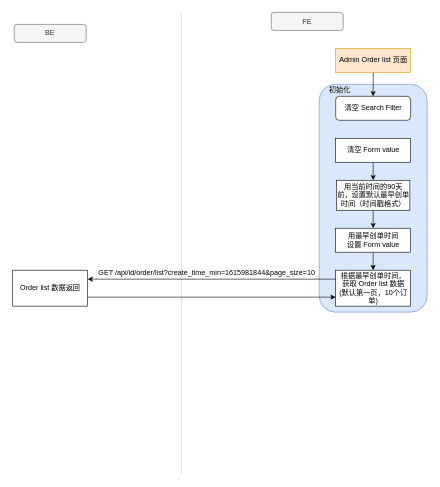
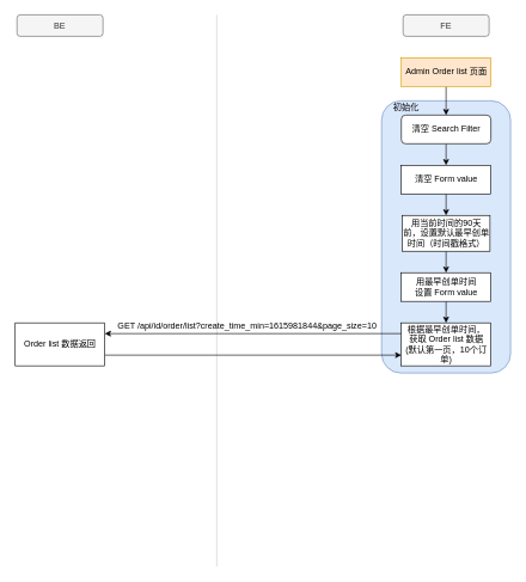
  <mxCell id="0" />
  <mxCell id="1" parent="0" />
  <mxCell id="2" value="" style="rounded=1;whiteSpace=wrap;html=1;fillColor=#dae8fc;strokeColor=#6c8ebf;" vertex="1" parent="1"><mxGeometry x="532" y="140" width="180" height="380" as="geometry" /></mxCell>
  <mxCell id="3" value="" style="endArrow=none;html=1;strokeColor=#CCCCCC;startArrow=none;" edge="1" parent="1"><mxGeometry width="50" height="50" relative="1" as="geometry"><mxPoint x="302" y="790" as="sourcePoint" /><mxPoint x="302" y="20" as="targetPoint" /></mxGeometry></mxCell>
  <mxCell id="4" style="edgeStyle=orthogonalEdgeStyle;rounded=0;orthogonalLoop=1;jettySize=auto;html=1;exitX=0.5;exitY=1;exitDx=0;exitDy=0;entryX=0.5;entryY=0;entryDx=0;entryDy=0;" edge="1" parent="1" source="5" target="11"><mxGeometry relative="1" as="geometry" /></mxCell>
  <mxCell id="5" value="Admin Order list 页面" style="rounded=0;whiteSpace=wrap;html=1;fillColor=#ffe6cc;strokeColor=#d79b00;" vertex="1" parent="1"><mxGeometry x="559.5" y="80" width="125" height="40" as="geometry" /></mxCell>
- <mxCell id="6" value="BE" style="rounded=1;whiteSpace=wrap;html=1;fillColor=#f5f5f5;strokeColor=#666666;fontColor=#333333;" vertex="1" parent="1"><mxGeometry x="23.25" y="40" width="120" height="30" as="geometry" /></mxCell>
- <mxCell id="7" value="FE" style="rounded=1;whiteSpace=wrap;html=1;fillColor=#f5f5f5;strokeColor=#666666;fontColor=#333333;" vertex="1" parent="1"><mxGeometry x="452" y="20" width="120" height="30" as="geometry" /></mxCell>
+ <mxCell id="6" value="BE" style="rounded=1;whiteSpace=wrap;html=1;fillColor=#f5f5f5;strokeColor=#666666;fontColor=#333333;" vertex="1" parent="1"><mxGeometry x="23.25" y="20" width="120" height="30" as="geometry" /></mxCell>
+ <mxCell id="7" value="FE" style="rounded=1;whiteSpace=wrap;html=1;fillColor=#f5f5f5;strokeColor=#666666;fontColor=#333333;" vertex="1" parent="1"><mxGeometry x="562" y="20" width="120" height="30" as="geometry" /></mxCell>
  <mxCell id="8" style="edgeStyle=orthogonalEdgeStyle;rounded=0;orthogonalLoop=1;jettySize=auto;html=1;exitX=1;exitY=0.75;exitDx=0;exitDy=0;entryX=0;entryY=0.75;entryDx=0;entryDy=0;" edge="1" parent="1" source="9" target="17"><mxGeometry relative="1" as="geometry" /></mxCell>
  <mxCell id="9" value="Order list 数据返回&lt;br&gt;" style="rounded=0;whiteSpace=wrap;html=1;" vertex="1" parent="1"><mxGeometry x="20.75" y="450" width="125" height="60" as="geometry" /></mxCell>
+ <mxCell id="10" style="edgeStyle=orthogonalEdgeStyle;rounded=0;orthogonalLoop=1;jettySize=auto;html=1;exitX=0.5;exitY=1;exitDx=0;exitDy=0;entryX=0.5;entryY=0;entryDx=0;entryDy=0;" edge="1" parent="1" source="11" target="13"><mxGeometry relative="1" as="geometry" /></mxCell>
  <mxCell id="11" value="清空 Search Filter" style="whiteSpace=wrap;html=1;rounded=1;" vertex="1" parent="1"><mxGeometry x="559.5" y="160" width="125" height="40" as="geometry" /></mxCell>
  <mxCell id="12" style="edgeStyle=orthogonalEdgeStyle;rounded=0;orthogonalLoop=1;jettySize=auto;html=1;exitX=0.5;exitY=1;exitDx=0;exitDy=0;entryX=0.5;entryY=0;entryDx=0;entryDy=0;" edge="1" parent="1" source="13" target="19"><mxGeometry relative="1" as="geometry" /></mxCell>
  <mxCell id="13" value="清空 Form value" style="rounded=0;whiteSpace=wrap;html=1;" vertex="1" parent="1"><mxGeometry x="559.5" y="230" width="125" height="40" as="geometry" /></mxCell>
  <mxCell id="14" style="edgeStyle=orthogonalEdgeStyle;rounded=0;orthogonalLoop=1;jettySize=auto;html=1;exitX=0.5;exitY=1;exitDx=0;exitDy=0;entryX=0.5;entryY=0;entryDx=0;entryDy=0;" edge="1" parent="1" source="15" target="17"><mxGeometry relative="1" as="geometry" /></mxCell>
  <mxCell id="15" value="用最早创单时间&lt;br&gt;设置 Form value" style="rounded=0;whiteSpace=wrap;html=1;" vertex="1" parent="1"><mxGeometry x="559.5" y="380" width="125" height="40" as="geometry" /></mxCell>
  <mxCell id="16" style="edgeStyle=orthogonalEdgeStyle;rounded=0;orthogonalLoop=1;jettySize=auto;html=1;exitX=0;exitY=0.25;exitDx=0;exitDy=0;entryX=1;entryY=0.25;entryDx=0;entryDy=0;" edge="1" parent="1" source="17" target="9"><mxGeometry relative="1" as="geometry" /></mxCell>
  <mxCell id="17" value="根据最早创单时间，&lt;br&gt;获取 Order list 数据&lt;br&gt;(默认第一页，10个订单)" style="rounded=0;whiteSpace=wrap;html=1;" vertex="1" parent="1"><mxGeometry x="559.5" y="450" width="125" height="60" as="geometry" /></mxCell>
  <mxCell id="18" style="edgeStyle=orthogonalEdgeStyle;rounded=0;orthogonalLoop=1;jettySize=auto;html=1;exitX=0.5;exitY=1;exitDx=0;exitDy=0;entryX=0.5;entryY=0;entryDx=0;entryDy=0;" edge="1" parent="1" source="19" target="15"><mxGeometry relative="1" as="geometry" /></mxCell>
  <mxCell id="19" value="用当前时间的90天前，设置默认最早创单时间（时间戳格式）" style="rounded=0;whiteSpace=wrap;html=1;" vertex="1" parent="1"><mxGeometry x="560.75" y="300" width="122.5" height="50" as="geometry" /></mxCell>
  <mxCell id="20" value="GET /api/id/order/list?create_time_min=1615981844&amp;amp;page_size=10" style="text;whiteSpace=wrap;html=1;" vertex="1" parent="1"><mxGeometry x="162" y="440" width="370" height="30" as="geometry" /></mxCell>
  <mxCell id="21" value="初始化" style="text;html=1;align=center;verticalAlign=middle;resizable=0;points=[];autosize=1;strokeColor=none;" vertex="1" parent="1"><mxGeometry x="540.75" y="140" width="50" height="20" as="geometry" /></mxCell>
